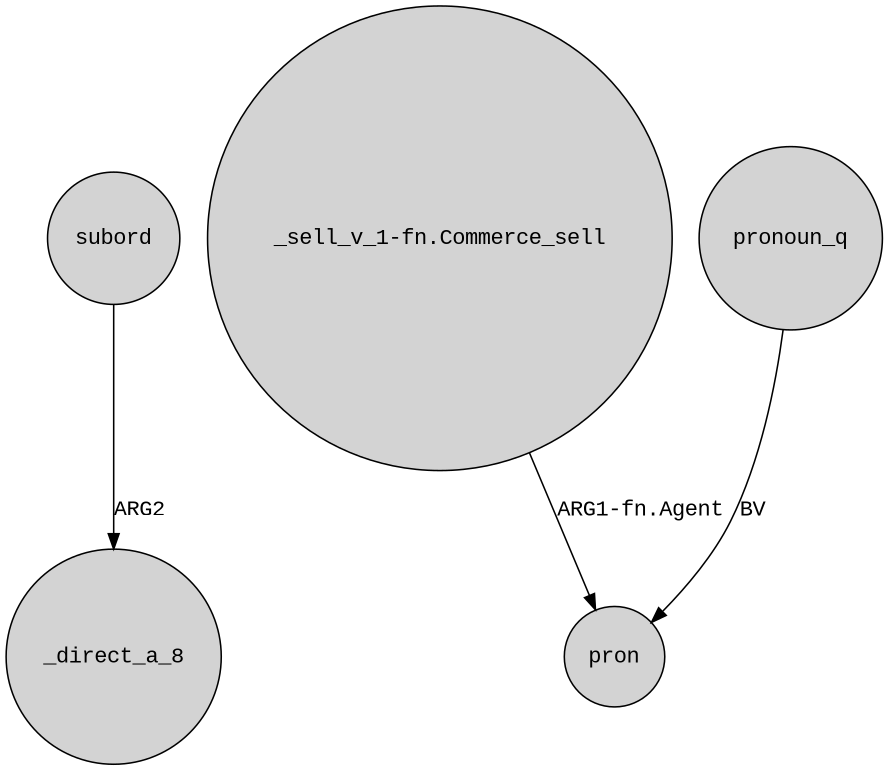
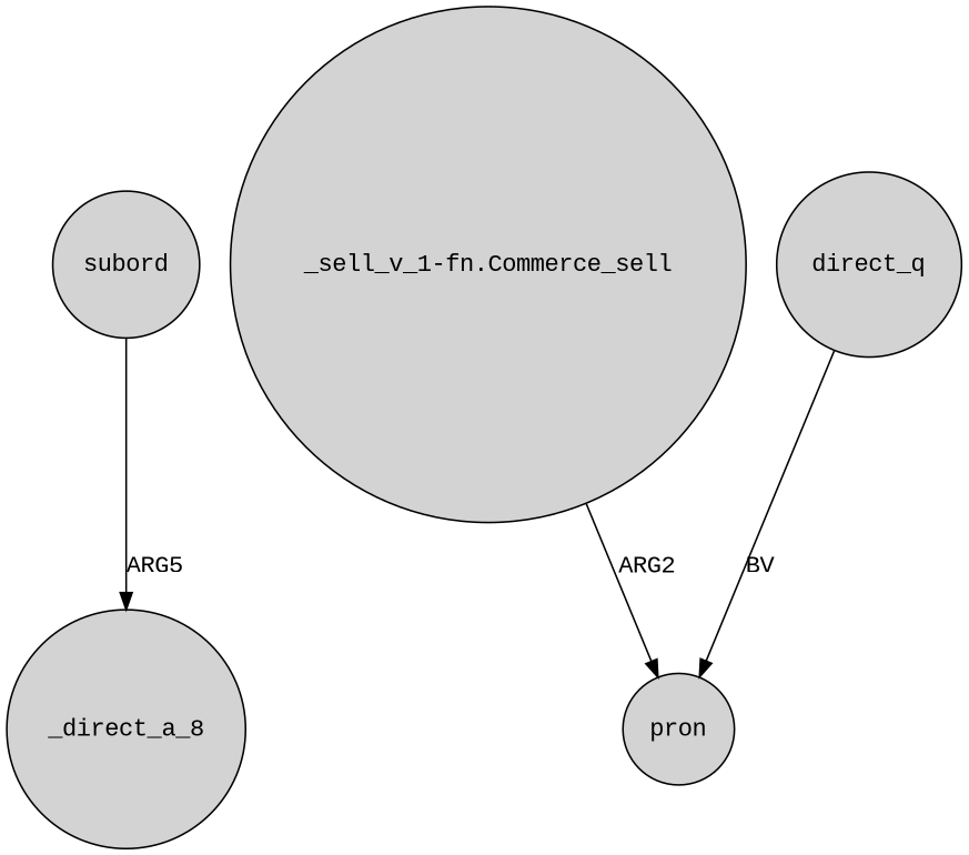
  digraph {
    fontname="Liberation Mono"
    node [fontname="Liberation Mono" shape=circle style=filled]
    edge [fontname="Liberation Mono"]
    n1 [label=_direct_a_8]
    subord
    "_sell_v_1-fn.Commerce_sell"
    pron
-   pronoun_q
-   subord -> n1 [label=ARG2]
-   "_sell_v_1-fn.Commerce_sell" -> pron [label="ARG1-fn.Agent"]
+   pronoun_q [label=direct_q]
+   subord -> n1 [label=ARG5]
+   "_sell_v_1-fn.Commerce_sell" -> pron [label=ARG2]
    pronoun_q -> pron [label=BV]
  }
